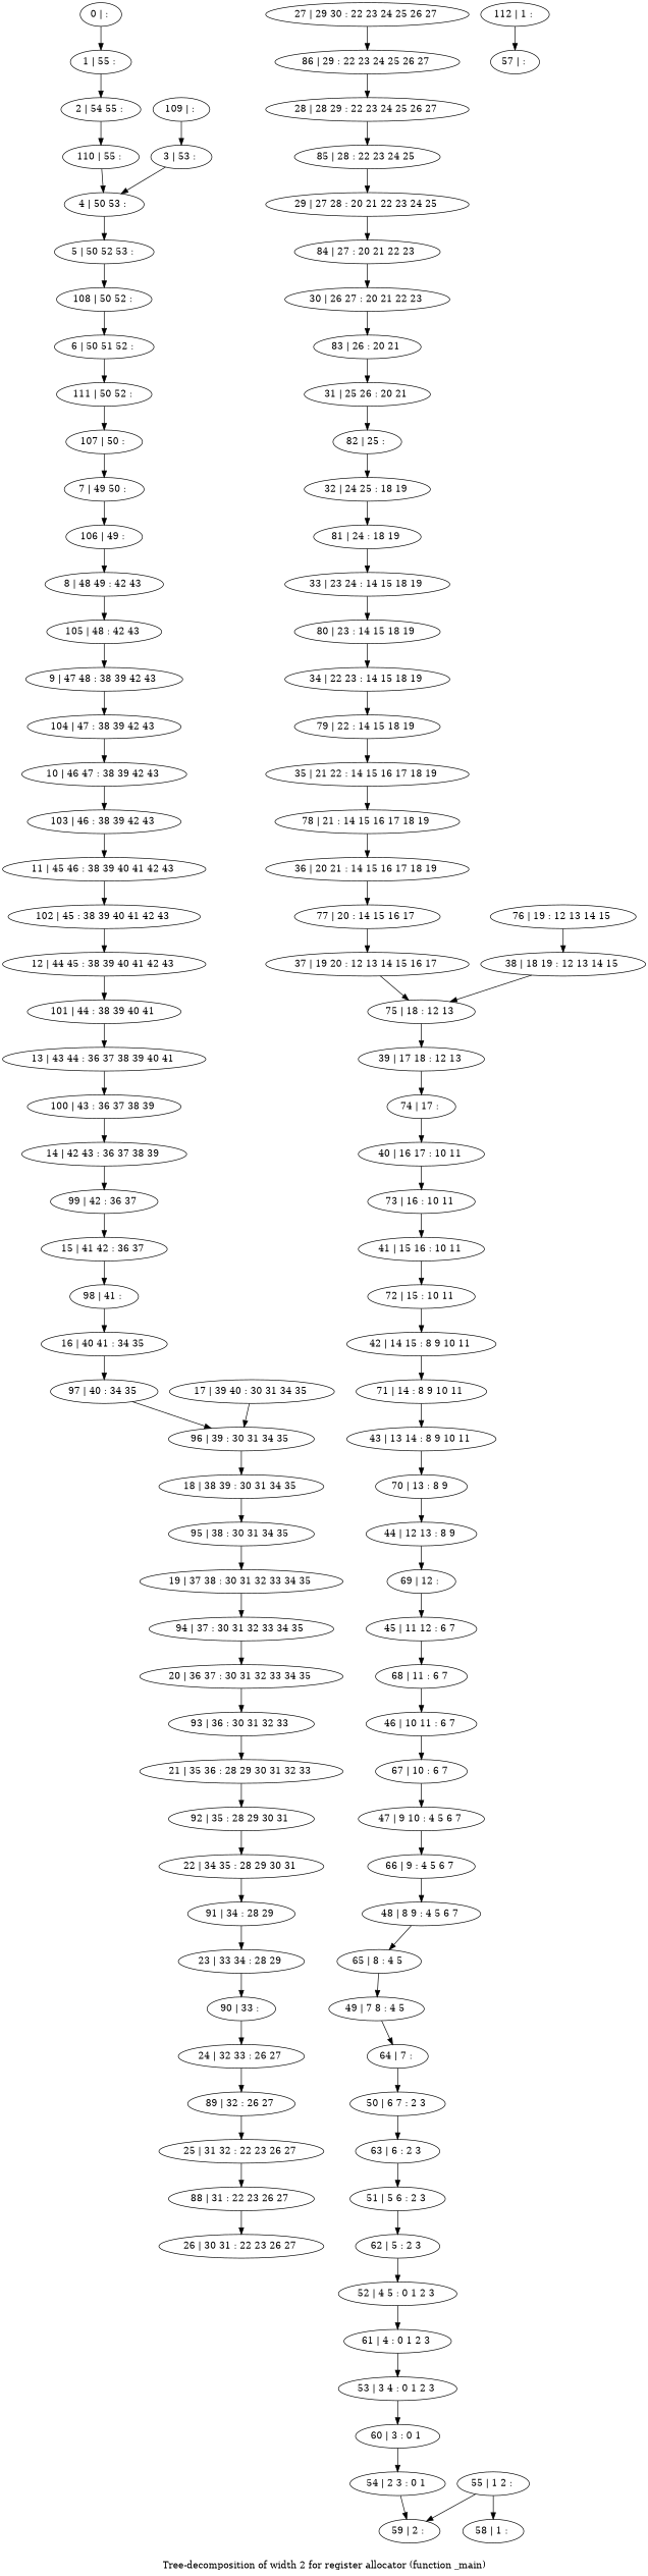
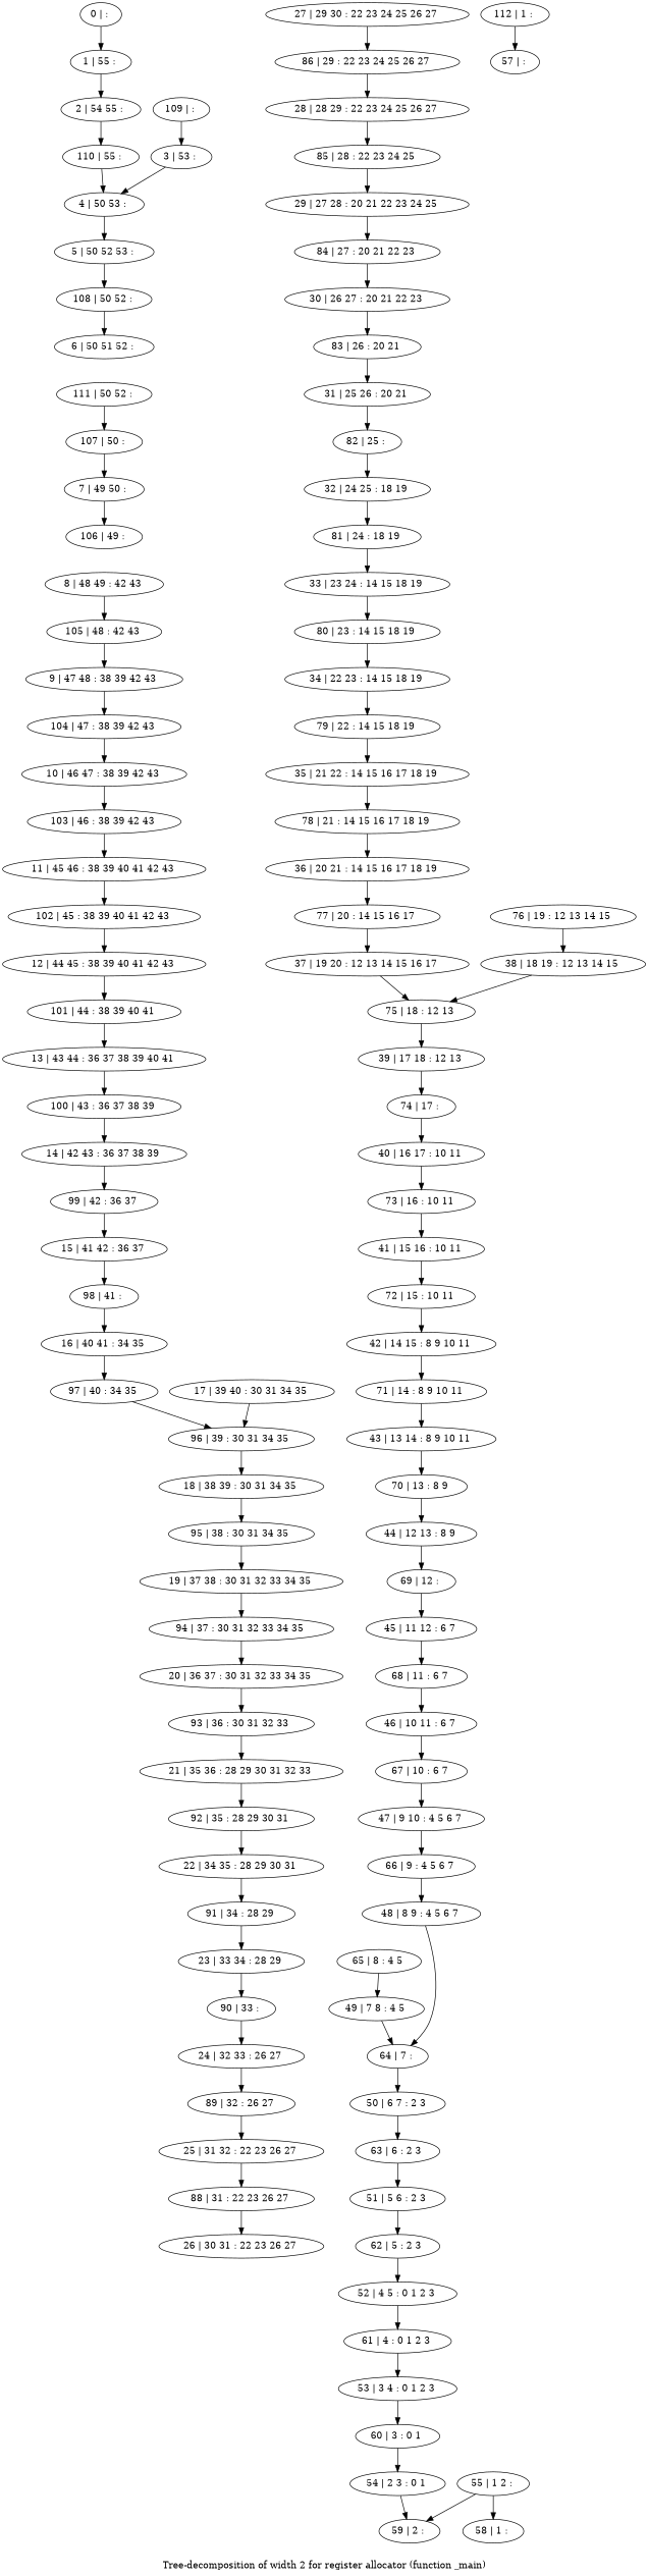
  digraph {
    label="Tree-decomposition of width 2 for register allocator (function _main)"
    n1 [label="0 | : "]
    n2 [label="1 | 55 : "]
    n3 [label="2 | 54 55 : "]
    n4 [label="110 | 55 : "]
    n5 [label="4 | 50 53 : "]
    n6 [label="3 | 53 : "]
    n7 [label="5 | 50 52 53 : "]
    n8 [label="108 | 50 52 : "]
    n9 [label="6 | 50 51 52 : "]
    n10 [label="111 | 50 52 : "]
    n11 [label="107 | 50 : "]
    n12 [label="7 | 49 50 : "]
    n13 [label="106 | 49 : "]
    n14 [label="8 | 48 49 : 42 43 "]
    n15 [label="105 | 48 : 42 43 "]
    n16 [label="9 | 47 48 : 38 39 42 43 "]
    n17 [label="104 | 47 : 38 39 42 43 "]
    n18 [label="10 | 46 47 : 38 39 42 43 "]
    n19 [label="103 | 46 : 38 39 42 43 "]
    n20 [label="11 | 45 46 : 38 39 40 41 42 43 "]
    n21 [label="102 | 45 : 38 39 40 41 42 43 "]
    n22 [label="12 | 44 45 : 38 39 40 41 42 43 "]
    n23 [label="101 | 44 : 38 39 40 41 "]
    n24 [label="13 | 43 44 : 36 37 38 39 40 41 "]
    n25 [label="100 | 43 : 36 37 38 39 "]
    n26 [label="14 | 42 43 : 36 37 38 39 "]
    n27 [label="99 | 42 : 36 37 "]
    n28 [label="15 | 41 42 : 36 37 "]
    n29 [label="98 | 41 : "]
    n30 [label="16 | 40 41 : 34 35 "]
    n31 [label="97 | 40 : 34 35 "]
    n32 [label="96 | 39 : 30 31 34 35 "]
    n33 [label="17 | 39 40 : 30 31 34 35 "]
    n34 [label="18 | 38 39 : 30 31 34 35 "]
    n35 [label="95 | 38 : 30 31 34 35 "]
    n36 [label="19 | 37 38 : 30 31 32 33 34 35 "]
    n37 [label="94 | 37 : 30 31 32 33 34 35 "]
    n38 [label="20 | 36 37 : 30 31 32 33 34 35 "]
    n39 [label="93 | 36 : 30 31 32 33 "]
    n40 [label="21 | 35 36 : 28 29 30 31 32 33 "]
    n41 [label="92 | 35 : 28 29 30 31 "]
    n42 [label="22 | 34 35 : 28 29 30 31 "]
    n43 [label="91 | 34 : 28 29 "]
    n44 [label="23 | 33 34 : 28 29 "]
    n45 [label="90 | 33 : "]
    n46 [label="24 | 32 33 : 26 27 "]
    n47 [label="89 | 32 : 26 27 "]
    n48 [label="25 | 31 32 : 22 23 26 27 "]
    n49 [label="88 | 31 : 22 23 26 27 "]
    n50 [label="26 | 30 31 : 22 23 26 27 "]
    n51 [label="27 | 29 30 : 22 23 24 25 26 27 "]
    n52 [label="86 | 29 : 22 23 24 25 26 27 "]
    n53 [label="28 | 28 29 : 22 23 24 25 26 27 "]
    n54 [label="85 | 28 : 22 23 24 25 "]
    n55 [label="29 | 27 28 : 20 21 22 23 24 25 "]
    n56 [label="84 | 27 : 20 21 22 23 "]
    n57 [label="30 | 26 27 : 20 21 22 23 "]
    n58 [label="83 | 26 : 20 21 "]
    n59 [label="31 | 25 26 : 20 21 "]
    n60 [label="82 | 25 : "]
    n61 [label="32 | 24 25 : 18 19 "]
    n62 [label="81 | 24 : 18 19 "]
    n63 [label="33 | 23 24 : 14 15 18 19 "]
    n64 [label="80 | 23 : 14 15 18 19 "]
    n65 [label="34 | 22 23 : 14 15 18 19 "]
    n66 [label="79 | 22 : 14 15 18 19 "]
    n67 [label="35 | 21 22 : 14 15 16 17 18 19 "]
    n68 [label="78 | 21 : 14 15 16 17 18 19 "]
    n69 [label="36 | 20 21 : 14 15 16 17 18 19 "]
    n70 [label="77 | 20 : 14 15 16 17 "]
    n71 [label="37 | 19 20 : 12 13 14 15 16 17 "]
    n72 [label="75 | 18 : 12 13 "]
    n73 [label="76 | 19 : 12 13 14 15 "]
    n74 [label="38 | 18 19 : 12 13 14 15 "]
    n75 [label="39 | 17 18 : 12 13 "]
    n76 [label="74 | 17 : "]
    n77 [label="40 | 16 17 : 10 11 "]
    n78 [label="73 | 16 : 10 11 "]
    n79 [label="41 | 15 16 : 10 11 "]
    n80 [label="72 | 15 : 10 11 "]
    n81 [label="42 | 14 15 : 8 9 10 11 "]
    n82 [label="71 | 14 : 8 9 10 11 "]
    n83 [label="43 | 13 14 : 8 9 10 11 "]
    n84 [label="70 | 13 : 8 9 "]
    n85 [label="44 | 12 13 : 8 9 "]
    n86 [label="69 | 12 : "]
    n87 [label="45 | 11 12 : 6 7 "]
    n88 [label="68 | 11 : 6 7 "]
    n89 [label="46 | 10 11 : 6 7 "]
    n90 [label="67 | 10 : 6 7 "]
    n91 [label="47 | 9 10 : 4 5 6 7 "]
    n92 [label="66 | 9 : 4 5 6 7 "]
    n93 [label="48 | 8 9 : 4 5 6 7 "]
    n94 [label="65 | 8 : 4 5 "]
    n95 [label="49 | 7 8 : 4 5 "]
    n96 [label="64 | 7 : "]
    n97 [label="50 | 6 7 : 2 3 "]
    n98 [label="63 | 6 : 2 3 "]
    n99 [label="51 | 5 6 : 2 3 "]
    n100 [label="62 | 5 : 2 3 "]
    n101 [label="52 | 4 5 : 0 1 2 3 "]
    n102 [label="61 | 4 : 0 1 2 3 "]
    n103 [label="53 | 3 4 : 0 1 2 3 "]
    n104 [label="60 | 3 : 0 1 "]
    n105 [label="54 | 2 3 : 0 1 "]
    n106 [label="59 | 2 : "]
    n107 [label="55 | 1 2 : "]
    n108 [label="58 | 1 : "]
    n109 [label="112 | 1 : "]
    n110 [label="57 | : "]
    n111 [label="109 | : "]
    n1 -> n2
    n2 -> n3
    n3 -> n4
    n4 -> n5
    n5 -> n7
    n6 -> n5
    n7 -> n8
    n8 -> n9
-   n9 -> n10
    n10 -> n11
    n11 -> n12
    n12 -> n13
-   n13 -> n14
    n14 -> n15
    n15 -> n16
    n16 -> n17
    n17 -> n18
    n18 -> n19
    n19 -> n20
    n20 -> n21
    n21 -> n22
    n22 -> n23
    n23 -> n24
    n24 -> n25
    n25 -> n26
    n26 -> n27
    n27 -> n28
    n28 -> n29
    n29 -> n30
    n30 -> n31
    n31 -> n32
    n32 -> n34
    n33 -> n32
    n34 -> n35
    n35 -> n36
    n36 -> n37
    n37 -> n38
    n38 -> n39
    n39 -> n40
    n40 -> n41
    n41 -> n42
    n42 -> n43
    n43 -> n44
    n44 -> n45
    n45 -> n46
    n46 -> n47
    n47 -> n48
    n48 -> n49
    n49 -> n50
    n51 -> n52
    n52 -> n53
    n53 -> n54
    n54 -> n55
    n55 -> n56
    n56 -> n57
    n57 -> n58
    n58 -> n59
    n59 -> n60
    n60 -> n61
    n61 -> n62
    n62 -> n63
    n63 -> n64
    n64 -> n65
    n65 -> n66
    n66 -> n67
    n67 -> n68
    n68 -> n69
    n69 -> n70
    n70 -> n71
    n71 -> n72
    n72 -> n75
    n73 -> n74
    n74 -> n72
    n75 -> n76
    n76 -> n77
    n77 -> n78
    n78 -> n79
    n79 -> n80
    n80 -> n81
    n81 -> n82
    n82 -> n83
    n83 -> n84
    n84 -> n85
    n85 -> n86
    n86 -> n87
    n87 -> n88
    n88 -> n89
    n89 -> n90
    n90 -> n91
    n91 -> n92
    n92 -> n93
-   n93 -> n94
+   n93 -> n96
    n94 -> n95
    n95 -> n96
    n96 -> n97
    n97 -> n98
    n98 -> n99
    n99 -> n100
    n100 -> n101
    n101 -> n102
    n102 -> n103
    n103 -> n104
    n104 -> n105
    n105 -> n106
    n107 -> n106
    n107 -> n108
    n109 -> n110
    n111 -> n6
  }
